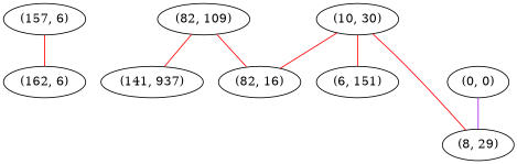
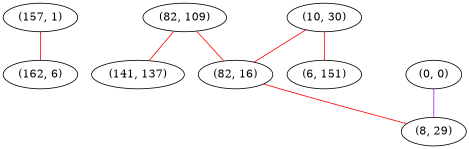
  graph {
    edge [color=red weight=1]
    n1 [label="(162, 6)"]
-   "(157, 6)"
+   "(157, 6)" [label="(157, 1)"]
    "(82, 109)"
    "(82, 16)"
-   "(141, 137)" [label="(141, 937)"]
+   "(141, 137)"
    "(10, 30)"
    "(6, 151)"
    "(8, 29)"
    "(0, 0)"
    "(157, 6)" -- n1
    "(82, 109)" -- "(82, 16)"
    "(82, 109)" -- "(141, 137)"
    "(10, 30)" -- "(82, 16)"
    "(10, 30)" -- "(6, 151)"
-   "(10, 30)" -- "(8, 29)"
+   "(82, 16)" -- "(8, 29)"
    "(0, 0)" -- "(8, 29)" [color=purple weight=4]
  }
